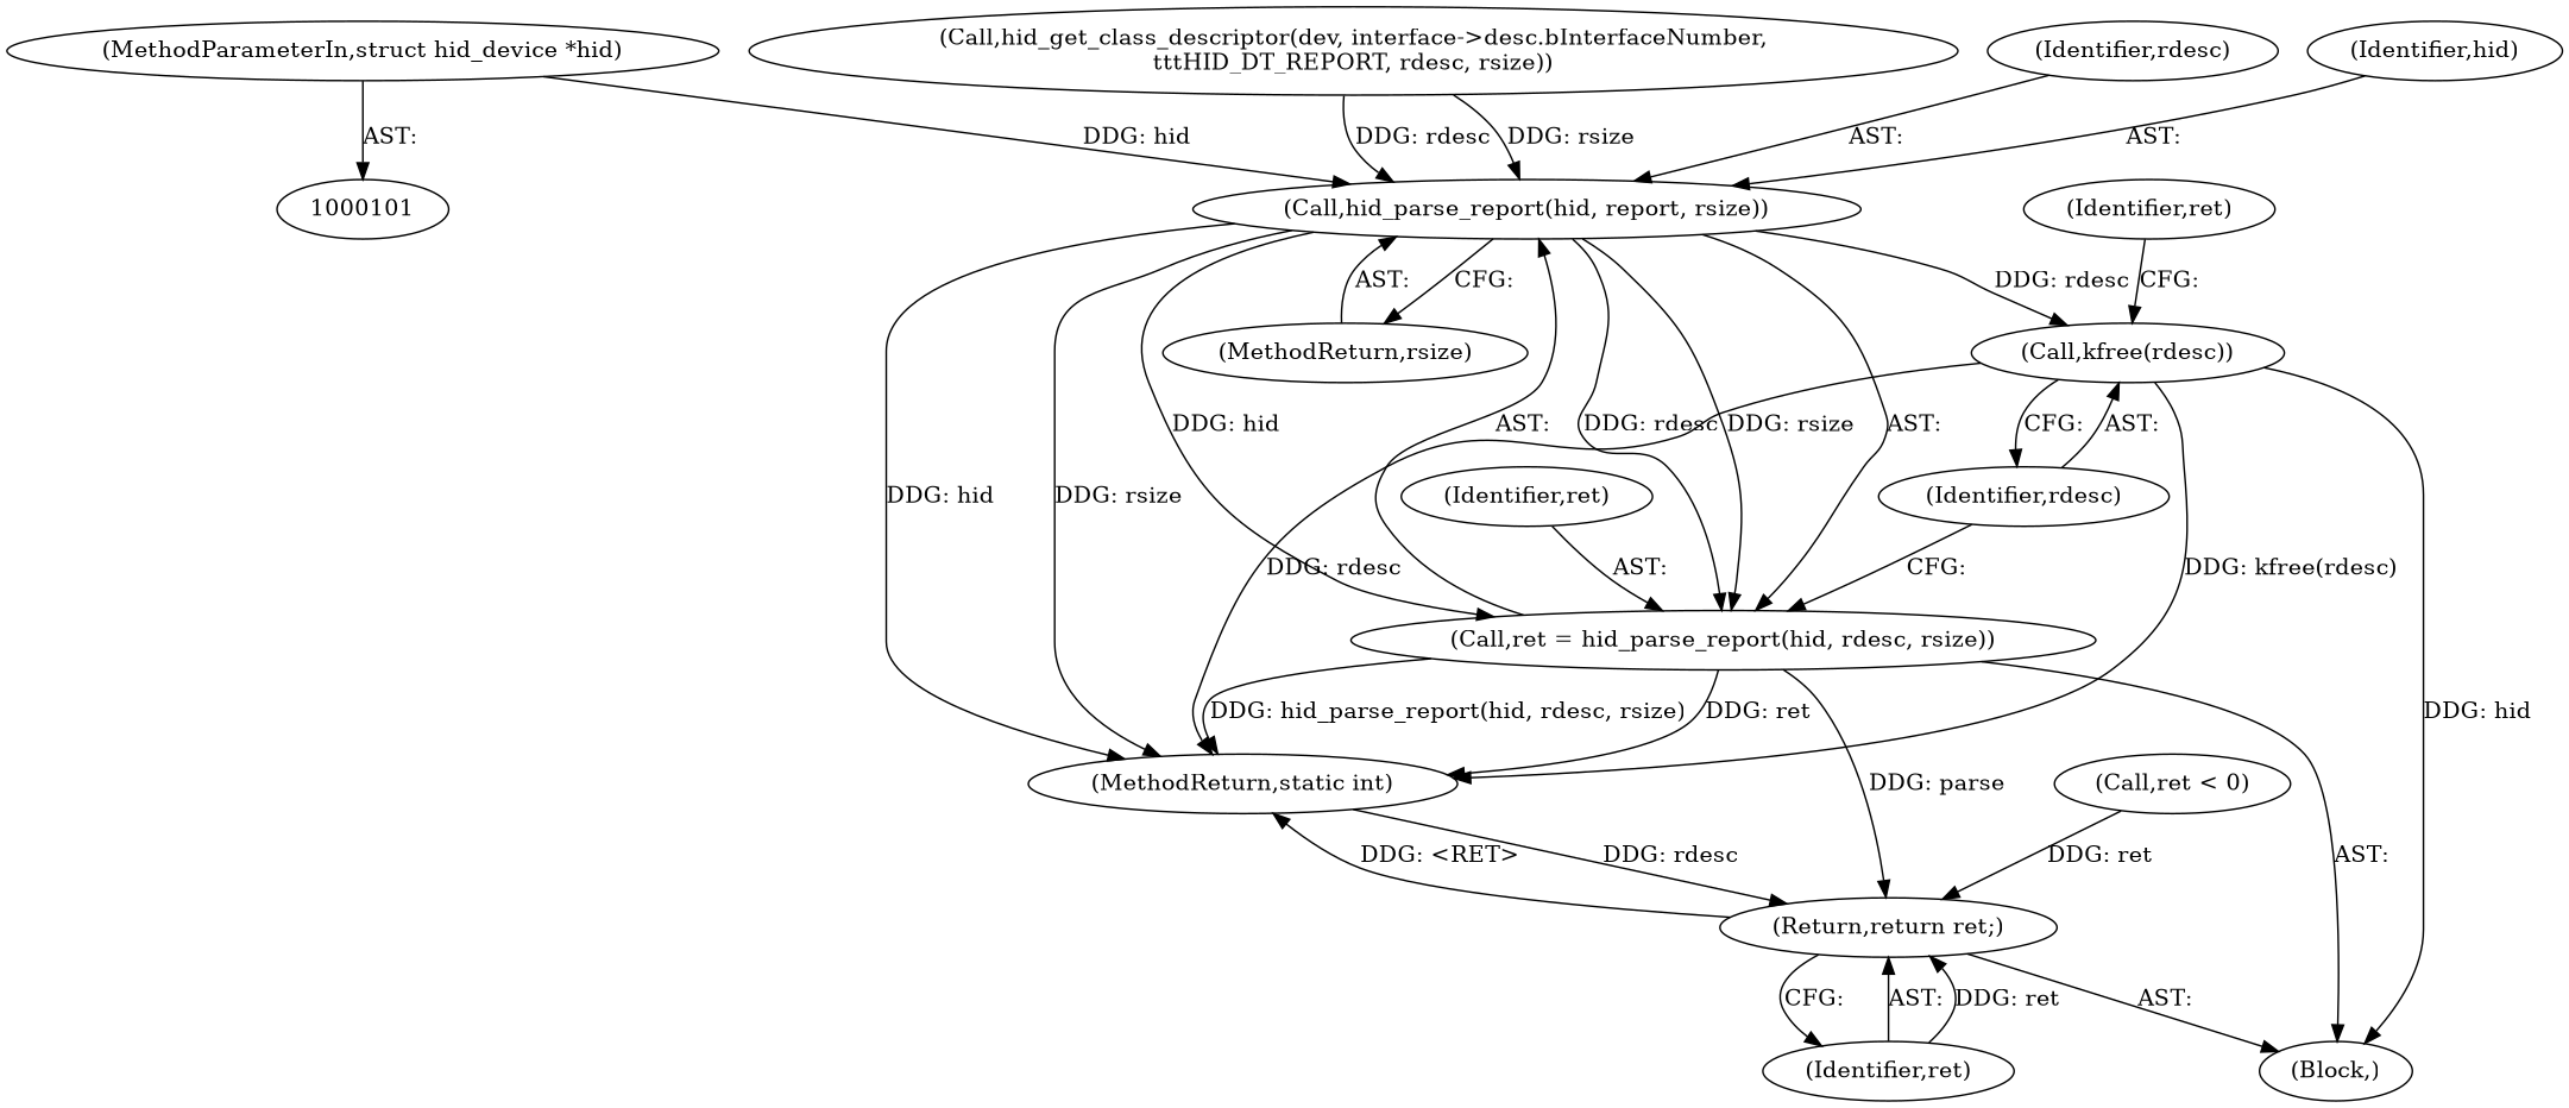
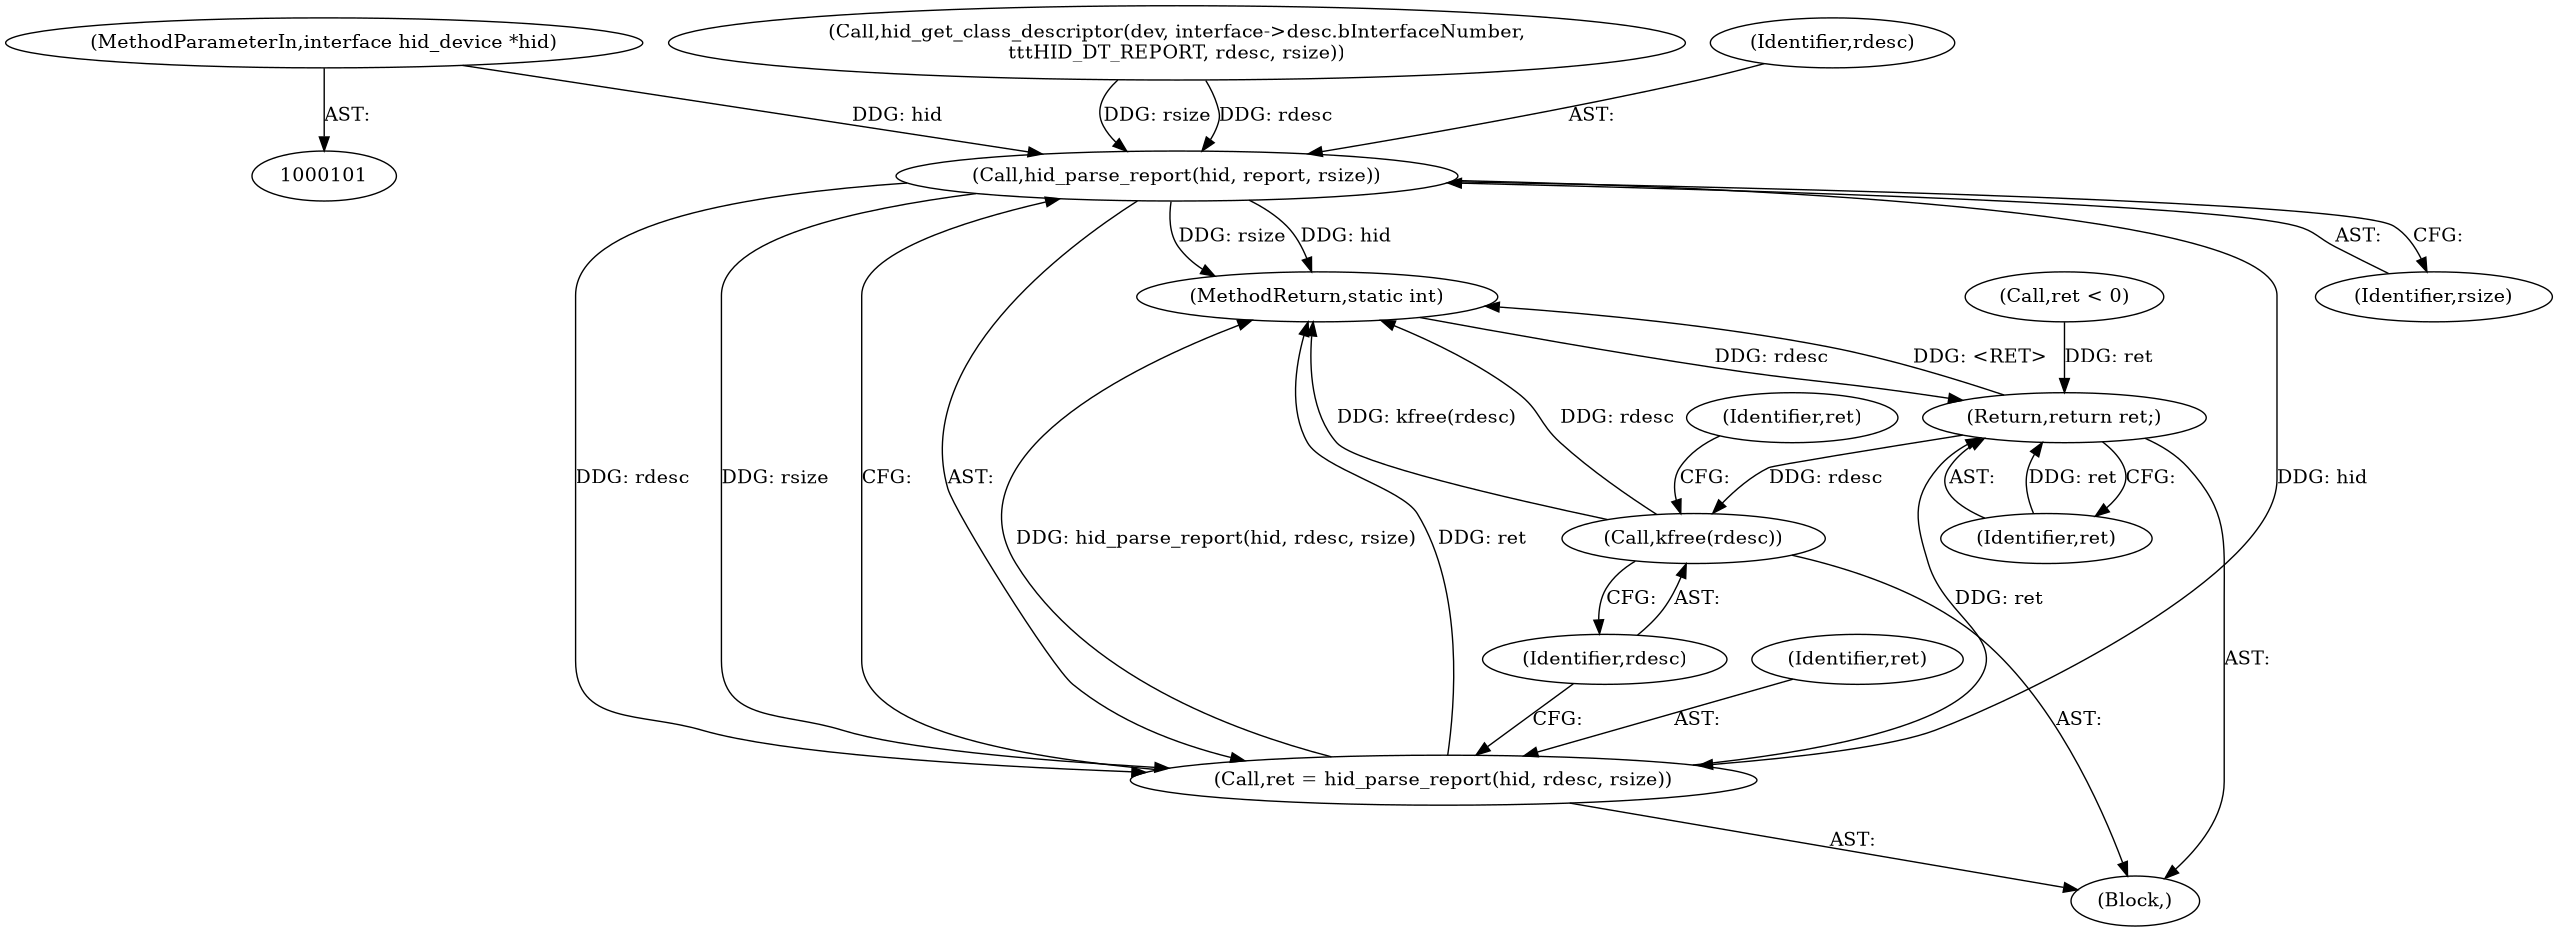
  digraph {
-   n1 [label="(MethodParameterIn,struct hid_device *hid)"]
+   n1 [label="(MethodParameterIn,interface hid_device *hid)"]
    n2 [label="(Call,hid_parse_report(hid, report, rsize))"]
    1000101
    n4 [label="(MethodReturn,static int)"]
    n5 [label="(Call,ret = hid_parse_report(hid, rdesc, rsize))"]
    n6 [label="(Call,kfree(rdesc))"]
-   n7 [label="(MethodReturn,rsize)"]
+   n7 [label="(Identifier,rsize)"]
    n8 [label="(Return,return ret;)"]
    n9 [label="(Block,)"]
    n10 [label="(Identifier,rdesc)"]
    n11 [label="(Identifier,ret)"]
    n12 [label="(Call,ret < 0)"]
    n13 [label="(Call,hid_get_class_descriptor(dev, interface->desc.bInterfaceNumber,\n\t\t\tHID_DT_REPORT, rdesc, rsize))"]
    n14 [label="(Identifier,ret)"]
    n15 [label="(Identifier,rdesc)"]
    n16 [label="(Identifier,ret)"]
-   n17 [label="(Identifier,hid)"]
    n1 -> n2 [label="DDG: hid"]
    n1 -> 1000101 [label="AST: "]
    n2 -> n4 [label="DDG: rsize"]
    n2 -> n4 [label="DDG: hid"]
    n2 -> n5 [label="AST: "]
    n2 -> n5 [label="DDG: hid"]
    n2 -> n5 [label="DDG: rdesc"]
    n2 -> n5 [label="DDG: rsize"]
-   n2 -> n6 [label="DDG: rdesc"]
+   n8 -> n6 [label="DDG: rdesc"]
    n2 -> n7 [label="CFG: "]
    n4 -> n8 [label="DDG: rdesc"]
-   n5 -> n2 [label="AST: "]
+   n5 -> n2 [label="CFG: "]
    n5 -> n4 [label="DDG: hid_parse_report(hid, rdesc, rsize)"]
    n5 -> n4 [label="DDG: ret"]
-   n5 -> n8 [label="DDG: parse"]
+   n5 -> n8 [label="DDG: ret"]
    n5 -> n9 [label="AST: "]
    n6 -> n4 [label="DDG: kfree(rdesc)"]
    n6 -> n4 [label="DDG: rdesc"]
-   n6 -> n9 [label="DDG: hid"]
+   n6 -> n9 [label="AST: "]
    n6 -> n10 [label="CFG: "]
    n7 -> n2 [label="AST: "]
    n8 -> n4 [label="DDG: <RET>"]
    n8 -> n9 [label="AST: "]
    n8 -> n11 [label="CFG: "]
    n10 -> n5 [label="CFG: "]
    n10 -> n6 [label="AST: "]
    n11 -> n8 [label="AST: "]
    n11 -> n8 [label="DDG: ret"]
    n12 -> n8 [label="DDG: ret"]
    n13 -> n2 [label="DDG: rdesc"]
    n13 -> n2 [label="DDG: rsize"]
    n14 -> n6 [label="CFG: "]
    n15 -> n2 [label="AST: "]
    n16 -> n5 [label="AST: "]
-   n17 -> n2 [label="AST: "]
  }
